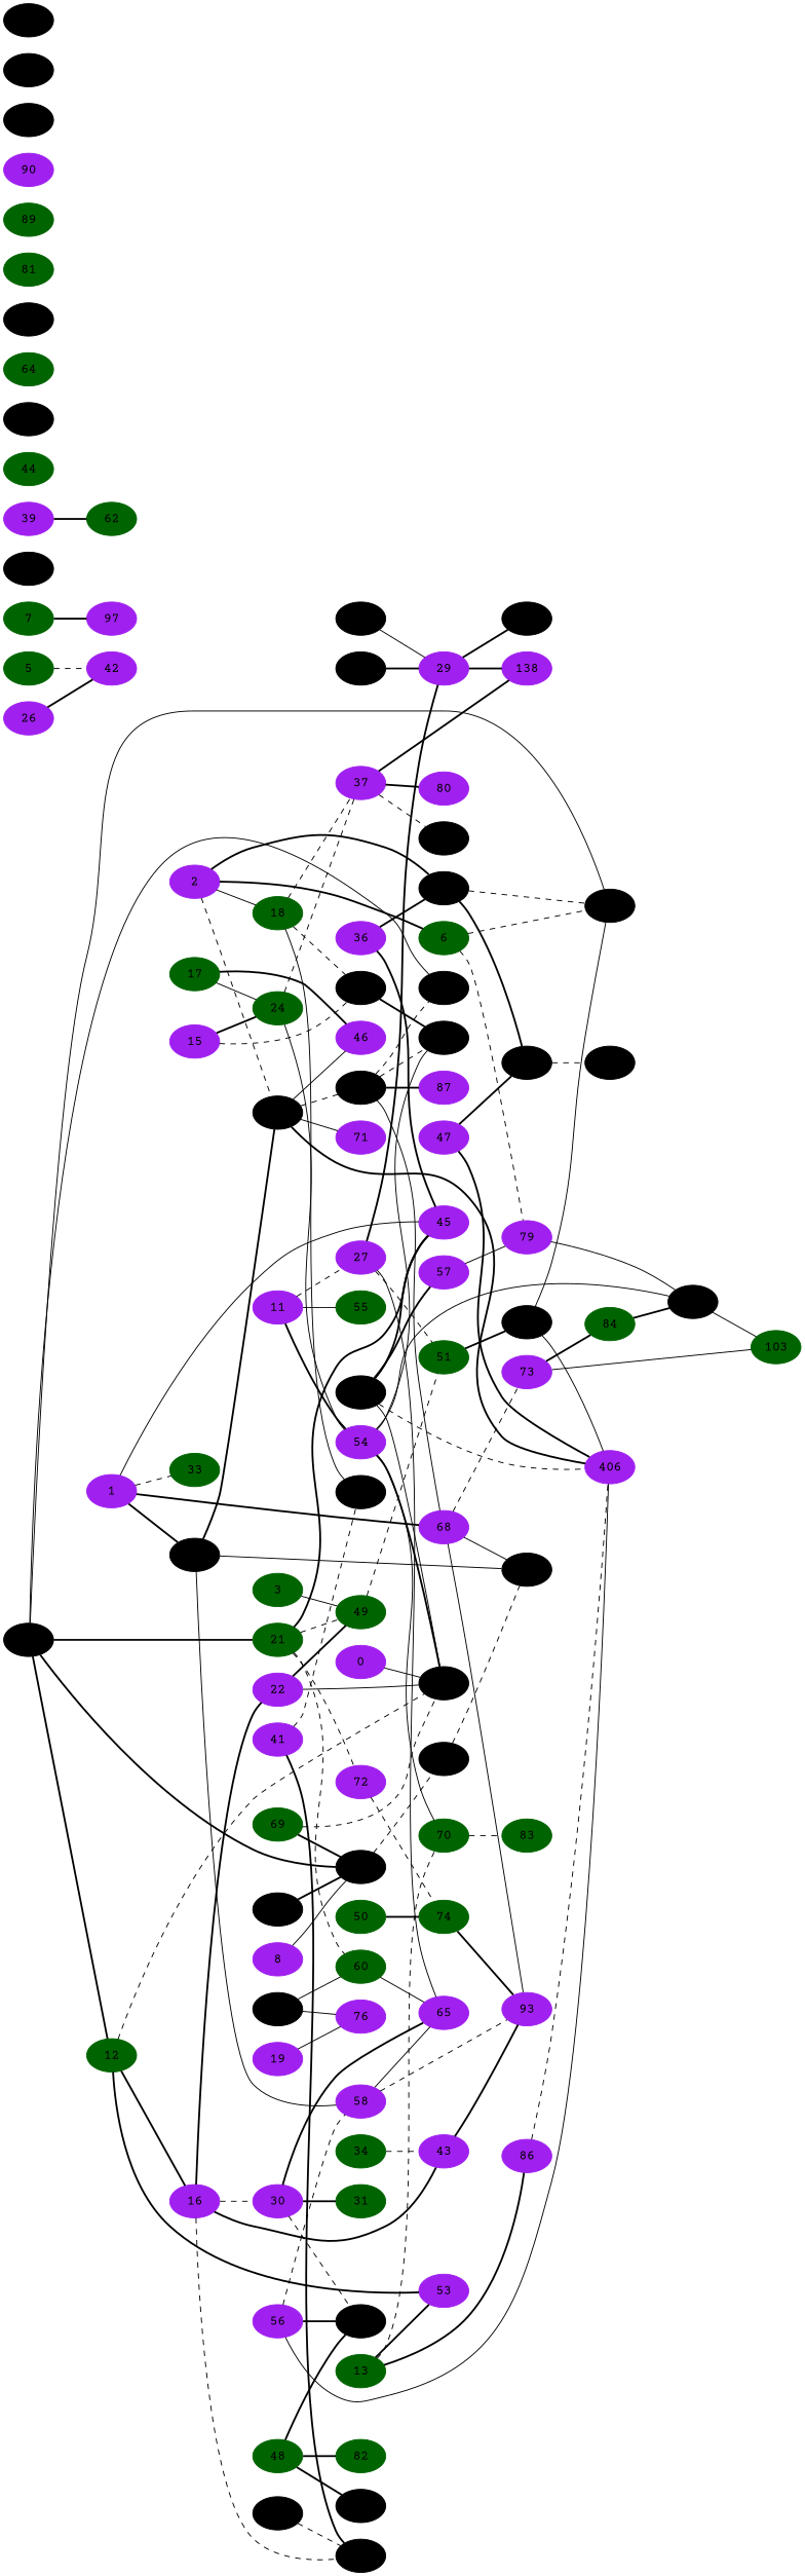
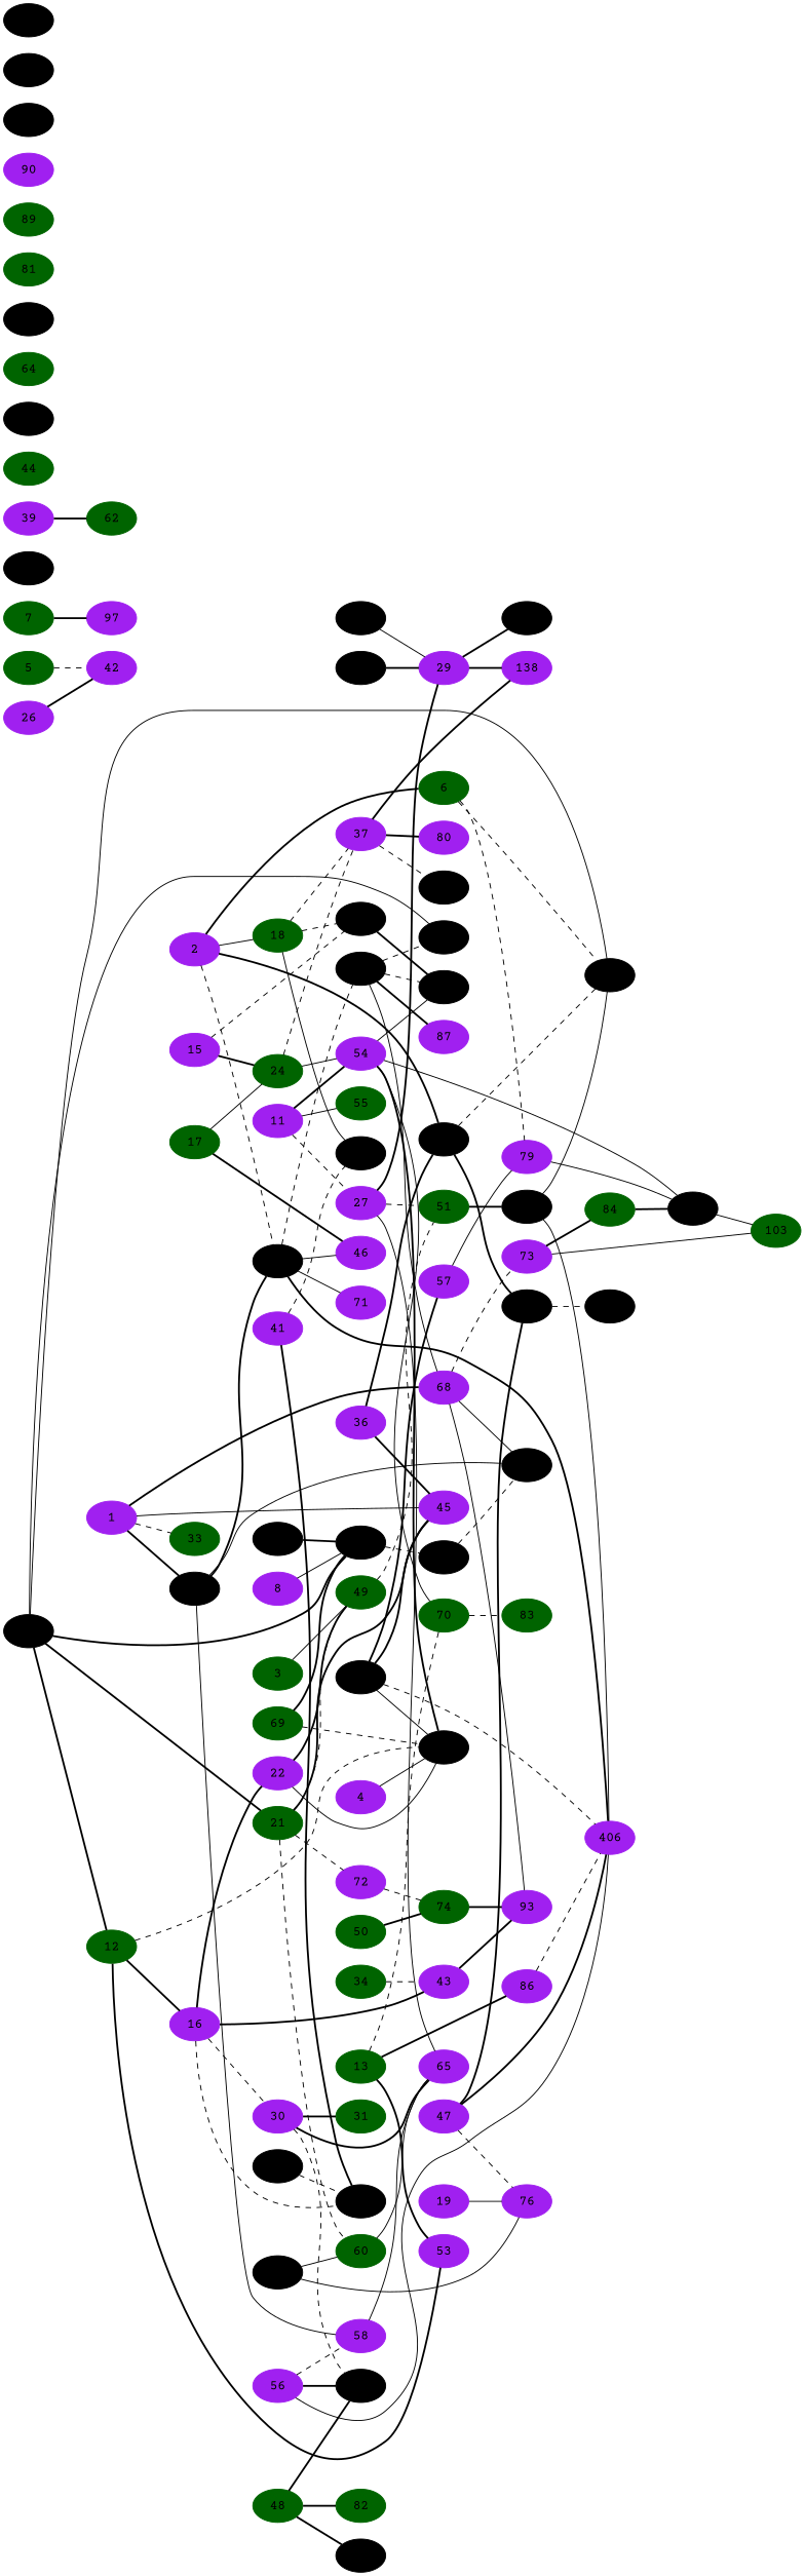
  graph {
    fontname="Courier Prime"
    rankdir=LR
    node [color=purple fontname="Courier Prime" style=filled]
    edge [fontname="Courier Prime" style=bold]
    14 [color=black]
    1
    33 [color=darkgreen]
    45
    68
    32 [color=black]
    58
    107 [color=black]
    73
    93
    6 [color=darkgreen]
    2
    18 [color=darkgreen]
    40 [color=black]
    79
    96 [color=black]
    66 [color=black]
    37
    78 [color=black]
    46
    n21 [label=406]
    59 [color=black]
    71
    75 [color=black]
    3 [color=darkgreen]
    49 [color=darkgreen]
    51 [color=darkgreen]
    98 [color=black]
-   4 [label=0]
+   4
    5 [color=darkgreen]
    42
    99 [color=black]
    7 [color=darkgreen]
    97
    95 [color=black]
    8
    100 [color=black]
    9 [color=black]
    12 [color=darkgreen]
    21 [color=darkgreen]
    61 [color=black]
    16
    53
    60 [color=darkgreen]
    72
    10 [color=black]
    29
    38 [color=black]
    n49 [label=138]
    11
    27
    54
    55 [color=darkgreen]
    65
    70 [color=darkgreen]
    102 [color=black]
    22
    30
    43
    67 [color=black]
    13 [color=darkgreen]
    86
    83 [color=darkgreen]
    24 [color=darkgreen]
    15
    31 [color=darkgreen]
    85 [color=black]
    17 [color=darkgreen]
    80
    101 [color=black]
    19
    76
    20 [color=black]
    57
    74 [color=darkgreen]
    23 [color=black]
    25 [color=black]
    26
    63 [color=black]
    28 [color=black]
    87
    34 [color=darkgreen]
    35 [color=black]
    36
    62 [color=darkgreen]
    39
    94 [color=black]
    41
    84 [color=darkgreen]
    103 [color=darkgreen]
    44 [color=darkgreen]
    47
    48 [color=darkgreen]
    82 [color=darkgreen]
    92 [color=black]
    50 [color=darkgreen]
    52 [color=black]
    56
    64 [color=darkgreen]
    69 [color=darkgreen]
    77 [color=black]
    81 [color=darkgreen]
    88 [color=black]
    89 [color=darkgreen]
    90
    91 [color=black]
    104 [color=black]
    105 [color=black]
    14 -- 32
    14 -- 58 [style=solid]
    14 -- 107 [style=solid]
    1 -- 14
    1 -- 33 [style=dashed]
    1 -- 45 [style=solid]
    1 -- 68
    68 -- 107 [style=solid]
    68 -- 73 [style=dashed]
    68 -- 93 [style=solid]
    32 -- 46 [style=solid]
    32 -- n21
    32 -- 59 [style=dashed]
    32 -- 71 [style=solid]
-   58 -- 93 [style=dashed]
    58 -- 65 [style=solid]
    73 -- 84
    73 -- 103 [style=solid]
    6 -- 79 [style=dashed]
    6 -- 96 [style=dashed]
    2 -- 32 [style=dashed]
    2 -- 6
    2 -- 18 [style=solid]
    2 -- 40
    18 -- 66 [style=dashed]
    18 -- 37 [style=dashed]
    18 -- 78 [style=solid]
    40 -- 96 [style=dashed]
    40 -- 75
    79 -- 99 [style=solid]
    66 -- 102
    37 -- n49
    37 -- 80
    37 -- 101 [style=dashed]
    59 -- 68 [style=solid]
    59 -- 61 [style=dashed]
    59 -- 102 [style=dashed]
    59 -- 87
    75 -- 94 [style=dashed]
    3 -- 49 [style=solid]
    49 -- 51 [style=dashed]
    51 -- 63
    4 -- 98 [style=solid]
    5 -- 42 [style=dashed]
    99 -- 103 [style=solid]
    7 -- 97
    95 -- 100 [style=dashed]
    8 -- 95 [style=solid]
    100 -- 107 [style=dashed]
    9 -- 96 [style=solid]
    9 -- 95
    9 -- 12
    9 -- 21
    9 -- 61 [style=solid]
    12 -- 98 [style=dashed]
    12 -- 16
    12 -- 53
    21 -- 45
    21 -- 49 [style=dashed]
    21 -- 60 [style=dashed]
    21 -- 72 [style=dashed]
    16 -- 22
    16 -- 30 [style=dashed]
    16 -- 43
    16 -- 67 [style=dashed]
    60 -- 65 [style=solid]
    72 -- 74 [style=dashed]
    10 -- 29 [style=solid]
    29 -- 38
    29 -- n49
    11 -- 27 [style=dashed]
    11 -- 54
    11 -- 55 [style=solid]
    27 -- 51 [style=dashed]
    27 -- 29
    27 -- 65 [style=solid]
    54 -- 98
    54 -- 99 [style=solid]
    54 -- 70 [style=solid]
    54 -- 102 [style=solid]
    70 -- 83 [style=dashed]
    22 -- 49
    22 -- 98 [style=solid]
    30 -- 65
    30 -- 31
    30 -- 85 [style=dashed]
    43 -- 93
    13 -- 53
    13 -- 70 [style=dashed]
    13 -- 86
    86 -- n21 [style=dashed]
    24 -- 37 [style=dashed]
    24 -- 54 [style=solid]
    15 -- 66 [style=dashed]
    15 -- 24
    17 -- 46
    17 -- 24 [style=solid]
    19 -- 76 [style=solid]
    20 -- 45
    20 -- n21 [style=dashed]
    20 -- 98 [style=solid]
    20 -- 57
    57 -- 79 [style=solid]
    74 -- 93
    23 -- 60 [style=solid]
    23 -- 76 [style=solid]
    25 -- 67 [style=dashed]
    26 -- 42
    63 -- 96 [style=solid]
    63 -- n21 [style=solid]
    28 -- 29
    34 -- 43 [style=dashed]
    36 -- 45
    36 -- 40
    39 -- 62
    41 -- 78 [style=dashed]
    41 -- 67
    84 -- 99
    47 -- n21
    47 -- 75
+   47 -- 76 [style=dashed]
    48 -- 85
    48 -- 82
    48 -- 92
    50 -- 74
    56 -- 58 [style=dashed]
    56 -- n21 [style=solid]
    56 -- 85
    69 -- 98 [style=dashed]
    69 -- 95
    88 -- 95
  }
